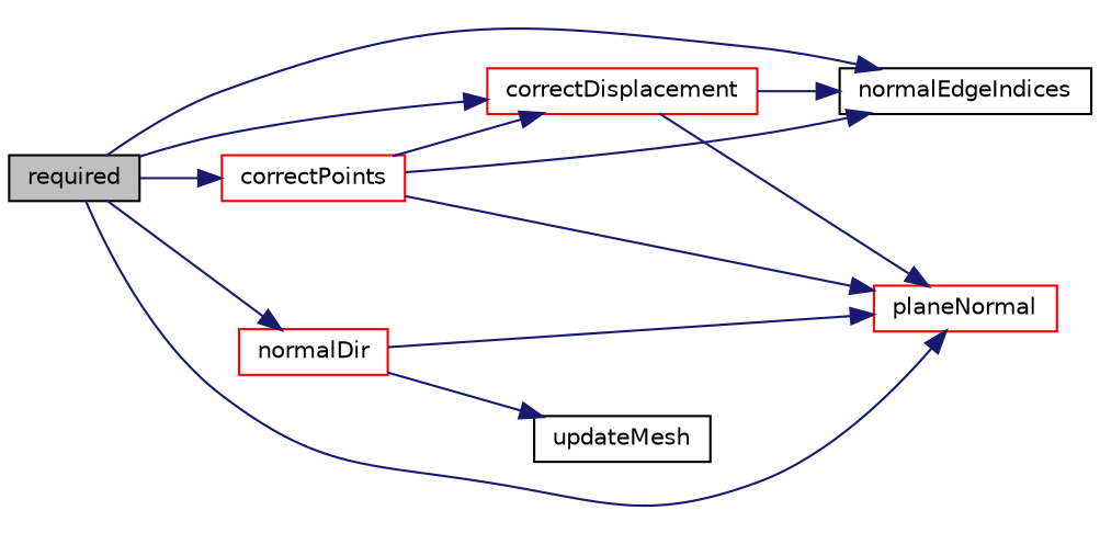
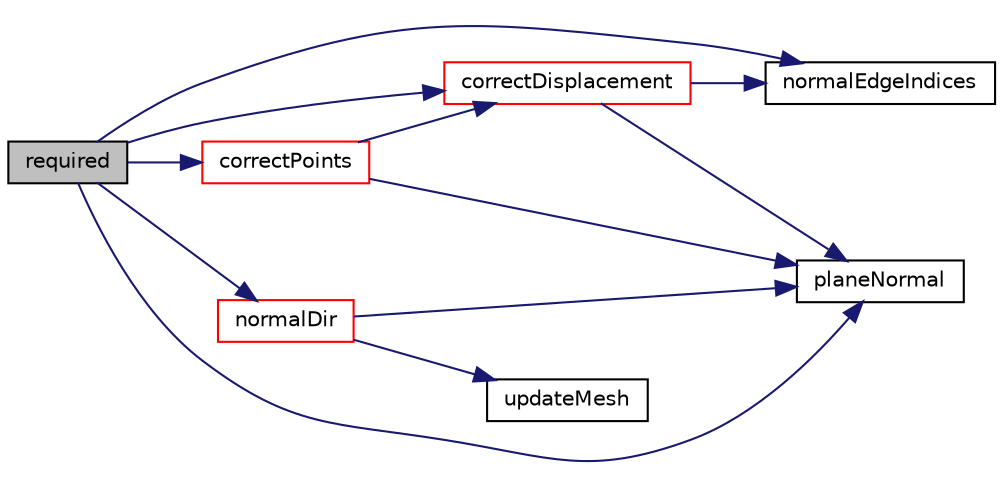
  digraph {
    rankdir=LR
    node [color=black fontname=Helvetica fontsize=10 shape=record]
    edge [color=midnightblue fontname=Helvetica fontsize=10 labelfontname=Helvetica labelfontsize=10 style=solid]
    n1 [fillcolor=grey75 fontcolor=black height=0.2 label=required style=filled width=0.4]
    n2 [color=red height=0.2 label=correctDisplacement width=0.4]
    n3 [height=0.2 label=normalEdgeIndices width=0.4]
-   n4 [color=red height=0.2 label=planeNormal width=0.4]
+   n4 [height=0.2 label=planeNormal width=0.4]
    n5 [color=red height=0.2 label=correctPoints width=0.4]
    n6 [color=red height=0.2 label=normalDir width=0.4]
    n7 [height=0.2 label=updateMesh width=0.4]
    n1 -> n2
    n1 -> n3
    n1 -> n4
    n1 -> n5
    n1 -> n6
    n2 -> n3
    n2 -> n4
    n5 -> n2
-   n5 -> n3
    n5 -> n4
    n6 -> n4
    n6 -> n7
  }
